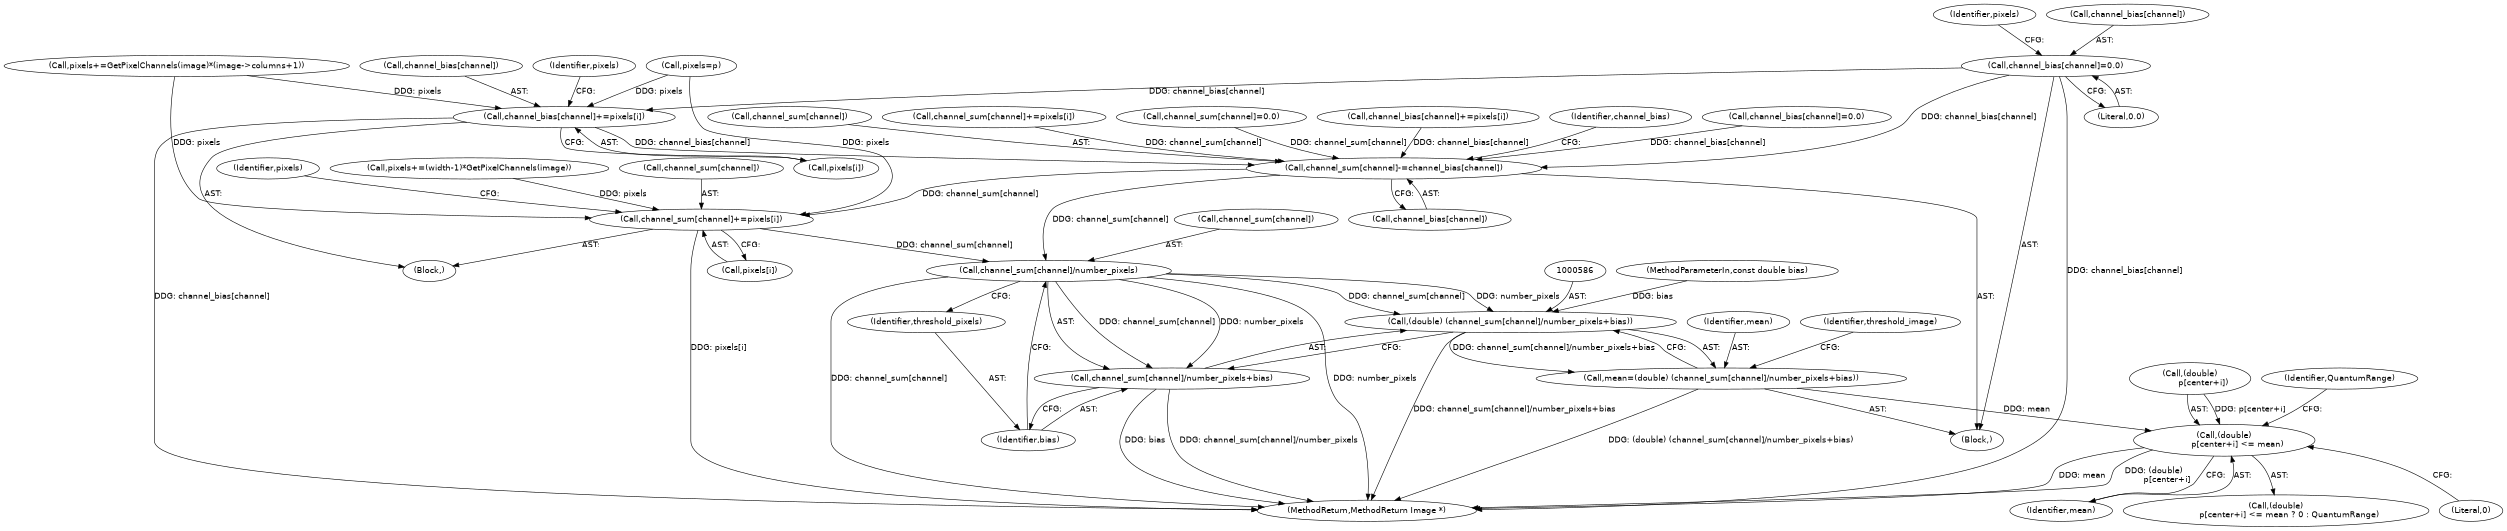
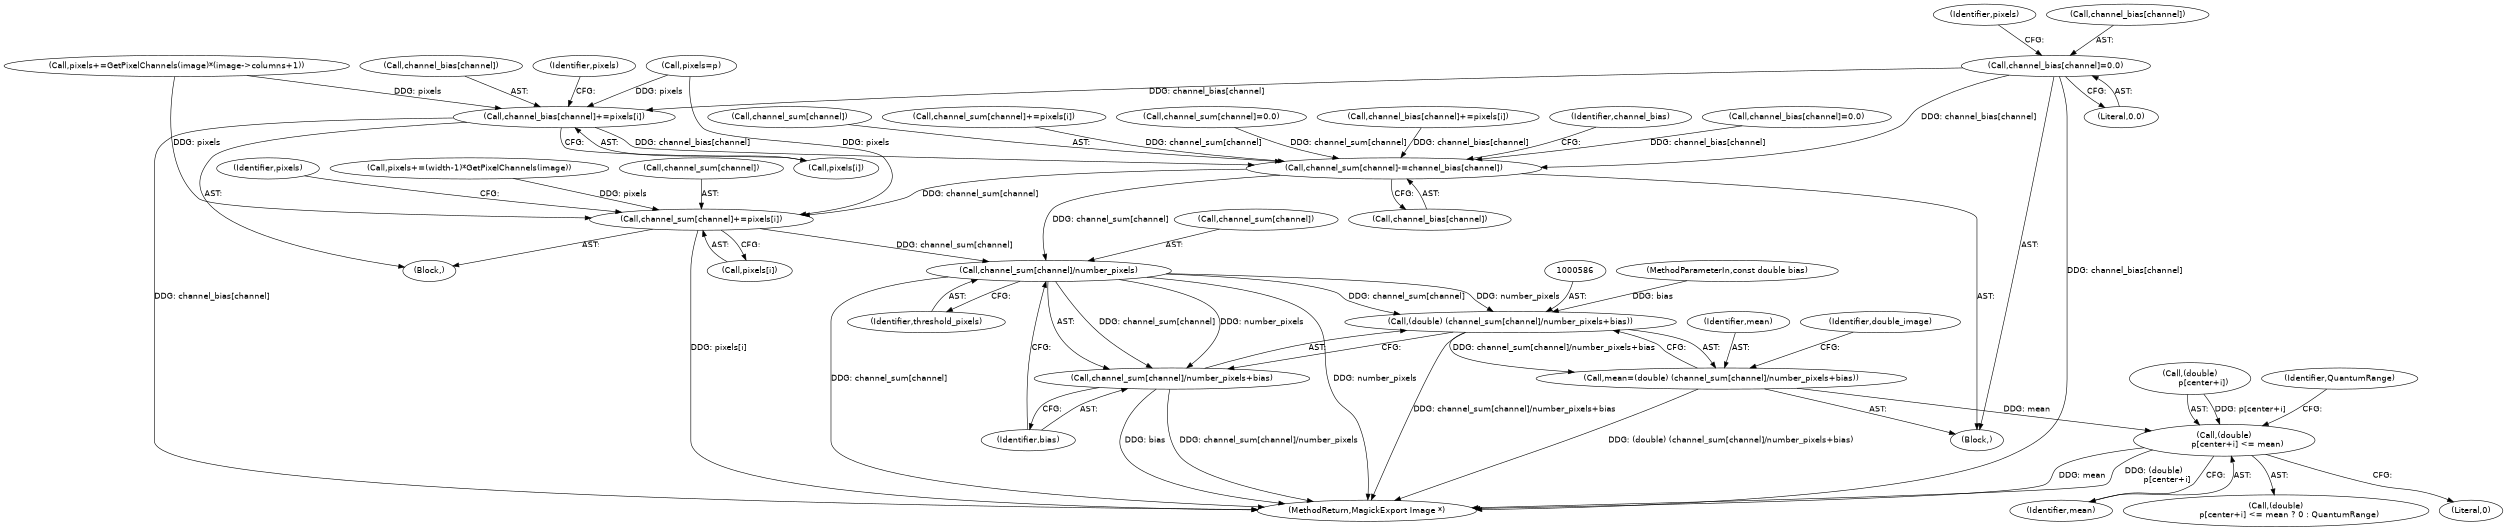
  digraph {
    fontname="DejaVu Sans"
    node [fontname="DejaVu Sans"]
    edge [fontname="DejaVu Sans"]
    n1 [label="(Call,channel_bias[channel]=0.0)"]
    n2 [label="(Call,channel_sum[channel]-=channel_bias[channel])"]
    n3 [label="(Call,channel_bias[channel]+=pixels[i])"]
    n4 [label="(Block,)"]
-   n5 [label="(MethodReturn,MethodReturn Image *)"]
+   n5 [label="(MethodReturn,MagickExport Image *)"]
    n6 [label="(Literal,0.0)"]
    n7 [label="(Call,channel_sum[channel]+=pixels[i])"]
    n8 [label="(Call,channel_sum[channel]/number_pixels)"]
    n9 [label="(Call,channel_bias[channel])"]
    n10 [label="(Block,)"]
    n11 [label="(Call,pixels[i])"]
    n12 [label="(Call,pixels[i])"]
    n13 [label="(Call,(double) (channel_sum[channel]/number_pixels+bias))"]
    n14 [label="(Call,channel_sum[channel]/number_pixels+bias)"]
    n15 [label="(Identifier,threshold_pixels)"]
    n16 [label="(Call,mean=(double) (channel_sum[channel]/number_pixels+bias))"]
    n17 [label="(Identifier,bias)"]
    n18 [label="(Call,(double)\n          p[center+i] <= mean)"]
    n19 [label="(Identifier,mean)"]
    n20 [label="(Call,(double)\n          p[center+i] <= mean ? 0 : QuantumRange)"]
    n21 [label="(Call,channel_sum[channel])"]
    n22 [label="(Call,pixels+=GetPixelChannels(image)*(image->columns+1))"]
    n23 [label="(Literal,0)"]
    n24 [label="(Call,channel_bias[channel])"]
    n25 [label="(Identifier,pixels)"]
    n26 [label="(Call,(double)\n          p[center+i])"]
    n27 [label="(MethodParameterIn,const double bias)"]
    n28 [label="(Identifier,pixels)"]
    n29 [label="(Call,channel_sum[channel])"]
-   n30 [label="(Identifier,threshold_image)"]
+   n30 [label="(Identifier,double_image)"]
    n31 [label="(Call,channel_sum[channel]+=pixels[i])"]
    n32 [label="(Call,channel_bias[channel])"]
    n33 [label="(Call,pixels=p)"]
    n34 [label="(Identifier,pixels)"]
    n35 [label="(Identifier,mean)"]
    n36 [label="(Call,pixels+=(width-1)*GetPixelChannels(image))"]
    n37 [label="(Call,channel_sum[channel]=0.0)"]
    n38 [label="(Call,channel_bias[channel]+=pixels[i])"]
    n39 [label="(Identifier,QuantumRange)"]
    n40 [label="(Identifier,channel_bias)"]
    n41 [label="(Call,channel_bias[channel]=0.0)"]
    n42 [label="(Call,channel_sum[channel])"]
    1000586
    n1 -> n2 [label="DDG: channel_bias[channel]"]
    n1 -> n3 [label="DDG: channel_bias[channel]"]
    n1 -> n4 [label="AST: "]
    n1 -> n5 [label="DDG: channel_bias[channel]"]
    n1 -> n6 [label="CFG: "]
    n2 -> n4 [label="AST: "]
    n2 -> n7 [label="DDG: channel_sum[channel]"]
    n2 -> n8 [label="DDG: channel_sum[channel]"]
    n2 -> n9 [label="CFG: "]
    n3 -> n2 [label="DDG: channel_bias[channel]"]
    n3 -> n5 [label="DDG: channel_bias[channel]"]
    n3 -> n10 [label="AST: "]
    n3 -> n11 [label="CFG: "]
    n6 -> n1 [label="AST: "]
    n7 -> n5 [label="DDG: pixels[i]"]
    n7 -> n8 [label="DDG: channel_sum[channel]"]
    n7 -> n10 [label="AST: "]
    n7 -> n12 [label="CFG: "]
    n8 -> n5 [label="DDG: channel_sum[channel]"]
    n8 -> n5 [label="DDG: number_pixels"]
    n8 -> n13 [label="DDG: channel_sum[channel]"]
    n8 -> n13 [label="DDG: number_pixels"]
    n8 -> n14 [label="AST: "]
    n8 -> n14 [label="DDG: channel_sum[channel]"]
    n8 -> n14 [label="DDG: number_pixels"]
    n8 -> n15 [label="CFG: "]
    n9 -> n2 [label="AST: "]
    n11 -> n3 [label="AST: "]
    n12 -> n7 [label="AST: "]
    n13 -> n5 [label="DDG: channel_sum[channel]/number_pixels+bias"]
    n13 -> n14 [label="CFG: "]
    n13 -> n16 [label="AST: "]
    n13 -> n16 [label="DDG: channel_sum[channel]/number_pixels+bias"]
    n14 -> n5 [label="DDG: channel_sum[channel]/number_pixels"]
    n14 -> n5 [label="DDG: bias"]
    n14 -> n13 [label="AST: "]
    n14 -> n17 [label="CFG: "]
-   n15 -> n17 [label="AST: "]
+   n15 -> n8 [label="AST: "]
    n16 -> n4 [label="AST: "]
    n16 -> n5 [label="DDG: (double) (channel_sum[channel]/number_pixels+bias)"]
    n16 -> n13 [label="CFG: "]
    n16 -> n18 [label="DDG: mean"]
    n17 -> n8 [label="CFG: "]
    n17 -> n14 [label="AST: "]
    n18 -> n5 [label="DDG: mean"]
    n18 -> n5 [label="DDG: (double)\n          p[center+i]"]
    n18 -> n19 [label="CFG: "]
    n18 -> n20 [label="AST: "]
    n19 -> n18 [label="AST: "]
    n21 -> n7 [label="AST: "]
    n22 -> n3 [label="DDG: pixels"]
    n22 -> n7 [label="DDG: pixels"]
-   n23 -> n18 [label="CFG: "]
+   n18 -> n23 [label="CFG: "]
    n24 -> n3 [label="AST: "]
    n25 -> n3 [label="CFG: "]
    n26 -> n18 [label="AST: "]
    n26 -> n18 [label="DDG: p[center+i]"]
    n27 -> n13 [label="DDG: bias"]
    n28 -> n1 [label="CFG: "]
    n29 -> n2 [label="AST: "]
    n30 -> n16 [label="CFG: "]
    n31 -> n2 [label="DDG: channel_sum[channel]"]
    n32 -> n1 [label="AST: "]
    n33 -> n3 [label="DDG: pixels"]
    n33 -> n7 [label="DDG: pixels"]
    n34 -> n7 [label="CFG: "]
    n35 -> n16 [label="AST: "]
    n36 -> n7 [label="DDG: pixels"]
    n37 -> n2 [label="DDG: channel_sum[channel]"]
    n38 -> n2 [label="DDG: channel_bias[channel]"]
    n39 -> n18 [label="CFG: "]
    n40 -> n2 [label="CFG: "]
    n41 -> n2 [label="DDG: channel_bias[channel]"]
    n42 -> n8 [label="AST: "]
    1000586 -> n13 [label="AST: "]
  }
